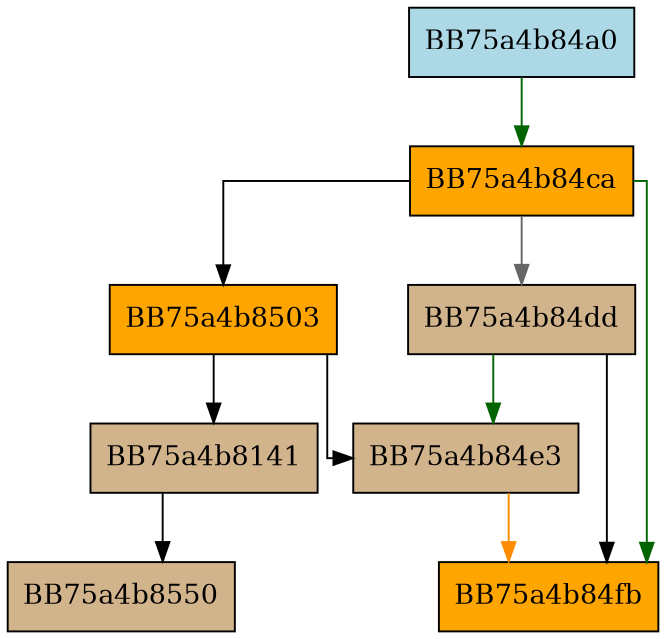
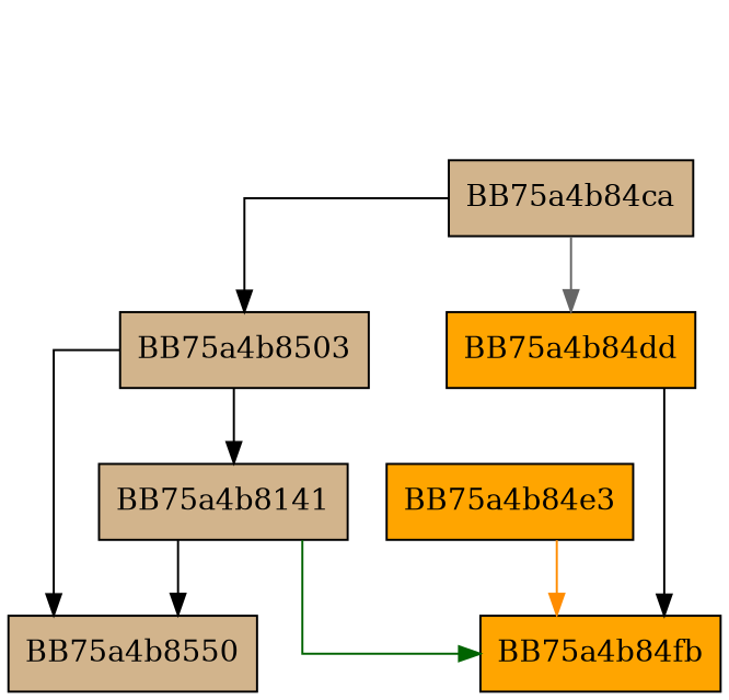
  digraph {
    splines=ortho
    node [fillcolor=orange shape=box style=filled]
    edge [color=black]
-   BB75a4b84a0 [fillcolor=lightblue]
-   BB75a4b84ca
+   BB75a4b84ca [fillcolor=tan]
    BB75a4b8550 [fillcolor=tan]
-   BB75a4b8503
+   BB75a4b8503 [fillcolor=tan]
    n5 [fillcolor=tan label=BB75a4b8141]
    BB75a4b84fb
-   BB75a4b84dd [fillcolor=tan]
-   BB75a4b84e3 [fillcolor=tan]
-   BB75a4b84a0 -> BB75a4b84ca [color=darkgreen]
+   BB75a4b84dd
+   BB75a4b84e3
    BB75a4b84ca -> BB75a4b8503
-   BB75a4b84ca -> BB75a4b84fb [color=darkgreen]
+   n5 -> BB75a4b84fb [color=darkgreen]
    BB75a4b84ca -> BB75a4b84dd [color=gray40]
-   BB75a4b8503 -> BB75a4b84e3
+   BB75a4b8503 -> BB75a4b8550
    BB75a4b8503 -> n5
    n5 -> BB75a4b8550
    BB75a4b84dd -> BB75a4b84fb
-   BB75a4b84dd -> BB75a4b84e3 [color=darkgreen]
    BB75a4b84e3 -> BB75a4b84fb [color=darkorange]
  }
